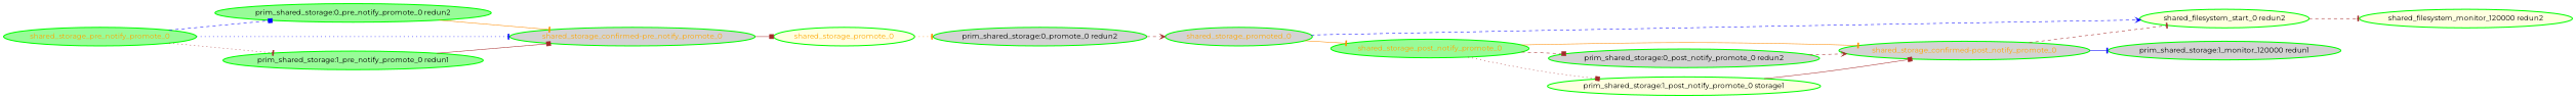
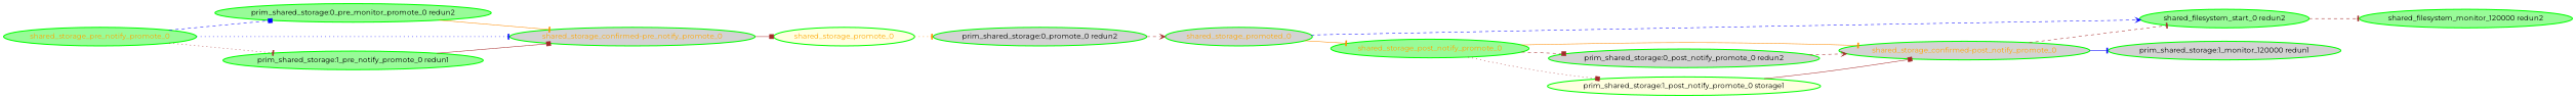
  digraph {
    fontname=Montserrat
    rankdir=LR
    node [color=green fillcolor=lightgrey fontcolor=black fontname=Montserrat style="bold,filled"]
    edge [arrowhead=tee color=brown fontname=Montserrat style=solid]
    "shared_storage_confirmed-post_notify_promote_0" [fontcolor=orange]
    "prim_shared_storage:0_post_notify_promote_0 redun2"
    "prim_shared_storage:1_monitor_120000 redun1"
-   "shared_filesystem_start_0 redun2" [fillcolor=lightyellow]
-   "shared_filesystem_monitor_120000 redun2" [fillcolor=lightyellow]
-   "prim_shared_storage:0_pre_notify_promote_0 redun2" [fillcolor=palegreen]
+   "shared_filesystem_start_0 redun2" [fillcolor=palegreen]
+   "shared_filesystem_monitor_120000 redun2" [fillcolor=palegreen]
+   "prim_shared_storage:0_pre_notify_promote_0 redun2" [fillcolor=palegreen label="prim_shared_storage:0_pre_monitor_promote_0 redun2"]
    "shared_storage_confirmed-pre_notify_promote_0" [fontcolor=orange]
    shared_storage_promote_0 [fillcolor=lightyellow fontcolor=orange]
    "prim_shared_storage:0_promote_0 redun2"
    shared_storage_promoted_0 [fontcolor=orange]
    shared_storage_post_notify_promote_0 [fillcolor=palegreen fontcolor=orange]
    n12 [fillcolor=lightyellow label="prim_shared_storage:1_post_notify_promote_0 storage1"]
    "prim_shared_storage:1_pre_notify_promote_0 redun1" [fillcolor=palegreen]
    shared_storage_pre_notify_promote_0 [fillcolor=palegreen fontcolor=orange]
    "shared_storage_confirmed-post_notify_promote_0" -> "prim_shared_storage:1_monitor_120000 redun1" [color=blue]
    "shared_storage_confirmed-post_notify_promote_0" -> "shared_filesystem_start_0 redun2" [style=dashed]
    "prim_shared_storage:0_post_notify_promote_0 redun2" -> "shared_storage_confirmed-post_notify_promote_0" [arrowhead=vee style=dashed]
    "shared_filesystem_start_0 redun2" -> "shared_filesystem_monitor_120000 redun2" [style=dashed]
    "prim_shared_storage:0_pre_notify_promote_0 redun2" -> "shared_storage_confirmed-pre_notify_promote_0" [color=darkorange]
    "shared_storage_confirmed-pre_notify_promote_0" -> shared_storage_promote_0 [arrowhead=box]
    shared_storage_promote_0 -> "prim_shared_storage:0_promote_0 redun2" [color=darkorange style=dotted]
    "prim_shared_storage:0_promote_0 redun2" -> shared_storage_promoted_0 [arrowhead=vee style=dashed]
    shared_storage_promoted_0 -> "shared_filesystem_start_0 redun2" [arrowhead=vee color=blue style=dashed]
    shared_storage_promoted_0 -> shared_storage_post_notify_promote_0 [color=darkorange]
    shared_storage_post_notify_promote_0 -> "shared_storage_confirmed-post_notify_promote_0" [color=darkorange]
    shared_storage_post_notify_promote_0 -> "prim_shared_storage:0_post_notify_promote_0 redun2" [arrowhead=box style=dashed]
    shared_storage_post_notify_promote_0 -> n12 [arrowhead=box style=dotted]
    n12 -> "shared_storage_confirmed-post_notify_promote_0" [arrowhead=box]
    "prim_shared_storage:1_pre_notify_promote_0 redun1" -> "shared_storage_confirmed-pre_notify_promote_0" [arrowhead=box]
    shared_storage_pre_notify_promote_0 -> "prim_shared_storage:0_pre_notify_promote_0 redun2" [arrowhead=box color=blue style=dashed]
    shared_storage_pre_notify_promote_0 -> "shared_storage_confirmed-pre_notify_promote_0" [color=blue style=dotted]
    shared_storage_pre_notify_promote_0 -> "prim_shared_storage:1_pre_notify_promote_0 redun1" [style=dotted]
  }
